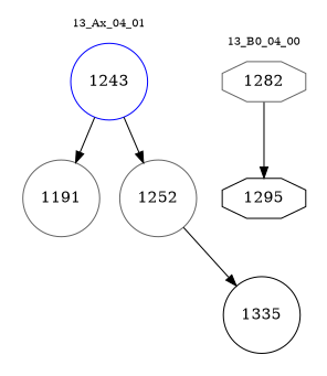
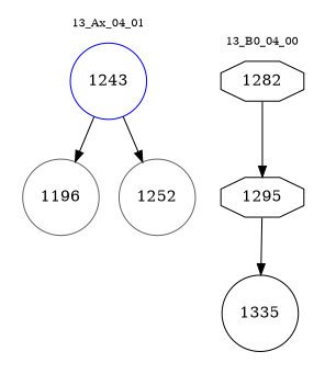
  digraph {
    node [color=black shape=circle]
    edge [color=black]
    n1 [color=blue label=1243]
-   n2 [color=gray40 label=1191]
+   n2 [color=gray40 label=1196]
    n3 [color=gray40 label=1252]
    n4 [label=1295 shape=octagon]
-   n5 [color=gray40 label=1282 shape=octagon]
+   n5 [label=1282 shape=octagon]
    n6 [label=1335]
    subgraph cluster_1 {
      color=white
      fontsize=10
      label="13_Ax_04_01"
      n1
      n2
      n3
    }
    subgraph cluster_2 {
      color=white
      fontsize=10
      label="13_B0_04_00"
      n4
      n5
      n6
    }
    n1 -> n2
    n1 -> n3
-   n3 -> n6
+   n4 -> n6
    n5 -> n4
  }
